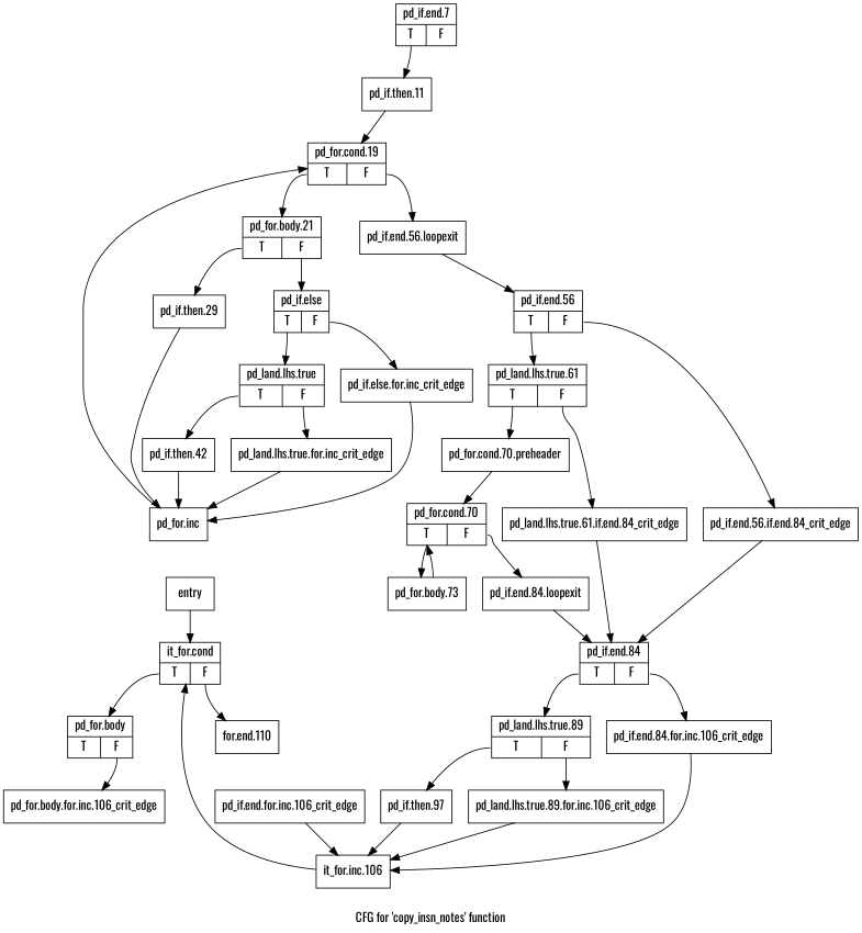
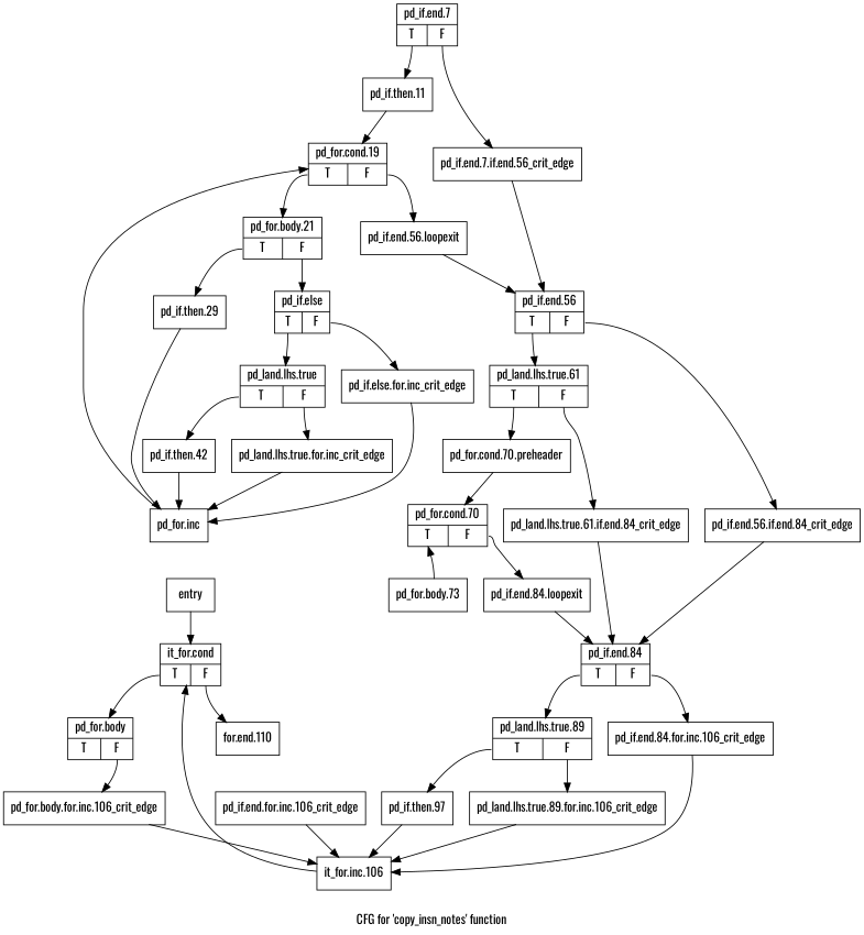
  digraph {
    fontname=Oswald
    label="CFG for 'copy_insn_notes' function"
    node [fontname=Oswald shape=record]
    edge [fontname=Oswald]
    n1 [label="{entry}"]
    n2 [label="{it_for.cond|{<s0>T|<s1>F}}"]
    n3 [label="{pd_for.body|{<s0>T|<s1>F}}"]
    n4 [label="{for.end.110}"]
    n5 [label="{pd_for.body.for.inc.106_crit_edge}"]
    n6 [label="{it_for.inc.106}"]
    n7 [label="{pd_if.end.7|{<s0>T|<s1>F}}"]
    n8 [label="{pd_if.then.11}"]
+   n9 [label="{pd_if.end.7.if.end.56_crit_edge}"]
    n10 [label="{pd_if.end.for.inc.106_crit_edge}"]
    n11 [label="{pd_for.cond.19|{<s0>T|<s1>F}}"]
    n12 [label="{pd_if.end.56|{<s0>T|<s1>F}}"]
    n13 [label="{pd_for.body.21|{<s0>T|<s1>F}}"]
    n14 [label="{pd_if.end.56.loopexit}"]
    n15 [label="{pd_land.lhs.true.61|{<s0>T|<s1>F}}"]
    n16 [label="{pd_if.end.56.if.end.84_crit_edge}"]
    n17 [label="{pd_for.cond.70.preheader}"]
    n18 [label="{pd_land.lhs.true.61.if.end.84_crit_edge}"]
    n19 [label="{pd_if.end.84|{<s0>T|<s1>F}}"]
    n20 [label="{pd_if.then.29}"]
    n21 [label="{pd_if.else|{<s0>T|<s1>F}}"]
    n22 [label="{pd_for.inc}"]
    n23 [label="{pd_land.lhs.true|{<s0>T|<s1>F}}"]
    n24 [label="{pd_if.else.for.inc_crit_edge}"]
    n25 [label="{pd_if.then.42}"]
    n26 [label="{pd_land.lhs.true.for.inc_crit_edge}"]
    n27 [label="{pd_for.cond.70|{<s0>T|<s1>F}}"]
    n28 [label="{pd_land.lhs.true.89|{<s0>T|<s1>F}}"]
    n29 [label="{pd_if.end.84.for.inc.106_crit_edge}"]
    n30 [label="{pd_if.then.97}"]
    n31 [label="{pd_land.lhs.true.89.for.inc.106_crit_edge}"]
    n32 [label="{pd_for.body.73}"]
    n33 [label="{pd_if.end.84.loopexit}"]
    n1 -> n2
    n2 -> n3 [tailport=s0]
    n2 -> n4 [tailport=s1]
    n3 -> n5 [tailport=s1]
+   n5 -> n6
    n6 -> n2
    n7 -> n8 [tailport=s0]
+   n7 -> n9 [tailport=s1]
    n8 -> n11
+   n9 -> n12
    n10 -> n6
    n11 -> n13 [tailport=s0]
    n11 -> n14 [tailport=s1]
    n12 -> n15 [tailport=s0]
    n12 -> n16 [tailport=s1]
    n13 -> n20 [tailport=s0]
    n13 -> n21 [tailport=s1]
    n14 -> n12
    n15 -> n17 [tailport=s0]
    n15 -> n18 [tailport=s1]
    n16 -> n19
    n17 -> n27
    n18 -> n19
    n19 -> n28 [tailport=s0]
    n19 -> n29 [tailport=s1]
    n20 -> n22
    n21 -> n23 [tailport=s0]
    n21 -> n24 [tailport=s1]
    n22 -> n11
    n23 -> n25 [tailport=s0]
    n23 -> n26 [tailport=s1]
    n24 -> n22
    n25 -> n22
    n26 -> n22
-   n27 -> n32 [tailport=s0]
    n27 -> n33 [tailport=s1]
    n28 -> n30 [tailport=s0]
    n28 -> n31 [tailport=s1]
    n29 -> n6
    n30 -> n6
    n31 -> n6
    n32 -> n27
    n33 -> n19
  }
